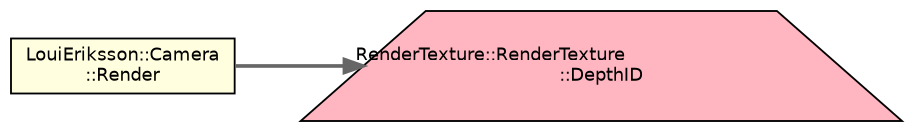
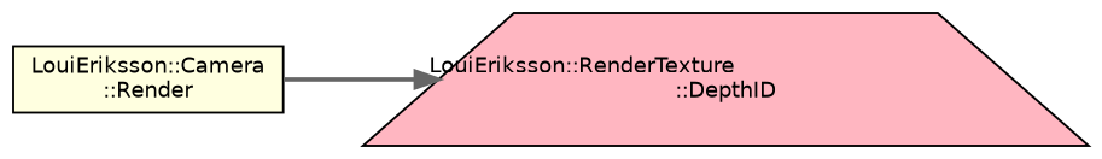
  digraph {
    rankdir=RL
    node [color=black fontname=Helvetica fontsize=10 style=filled]
-   n1 [fillcolor=lightpink fontcolor=black height=0.2 label="RenderTexture::RenderTexture\l::DepthID" shape=trapezium width=0.4]
+   n1 [fillcolor=lightpink fontcolor=black height=0.2 label="LouiEriksson::RenderTexture\l::DepthID" shape=trapezium width=0.4]
    n2 [fillcolor=lightyellow height=0.2 label="LouiEriksson::Camera\l::Render" shape=box width=0.4]
    n1 -> n2 [color=gray40 dir=back fontname=Helvetica fontsize=10 labelfontname=Helvetica labelfontsize=10 style=bold]
  }
